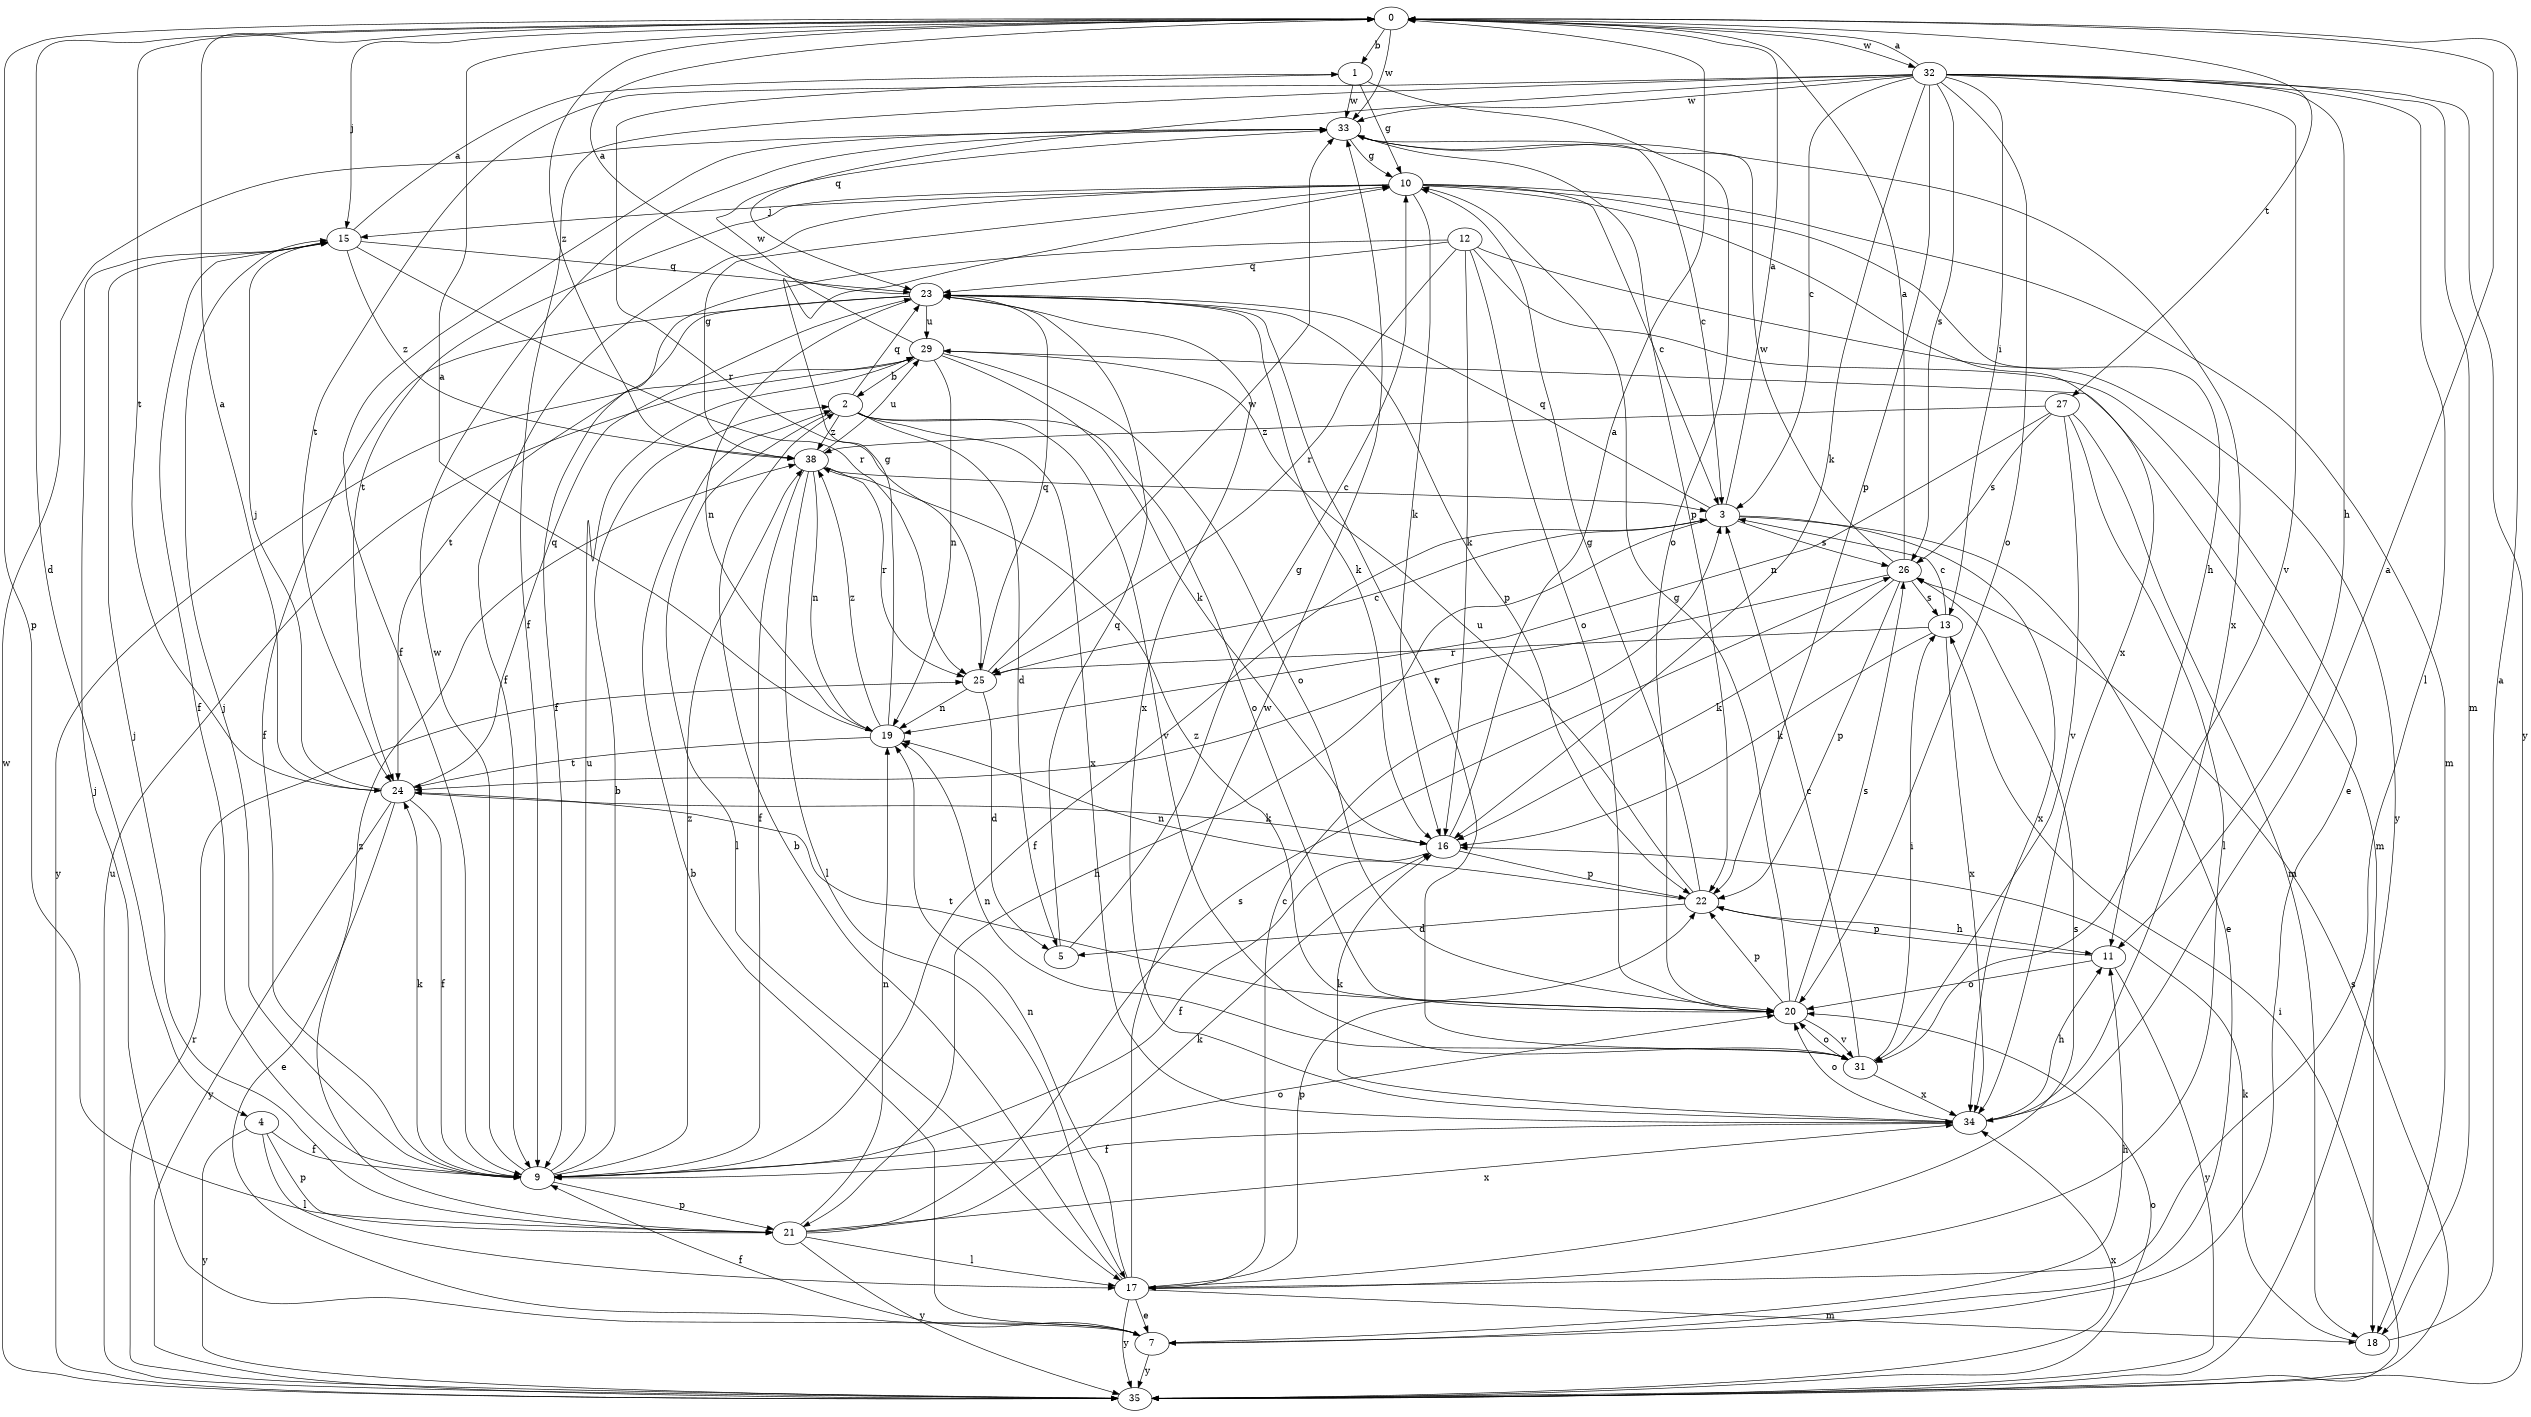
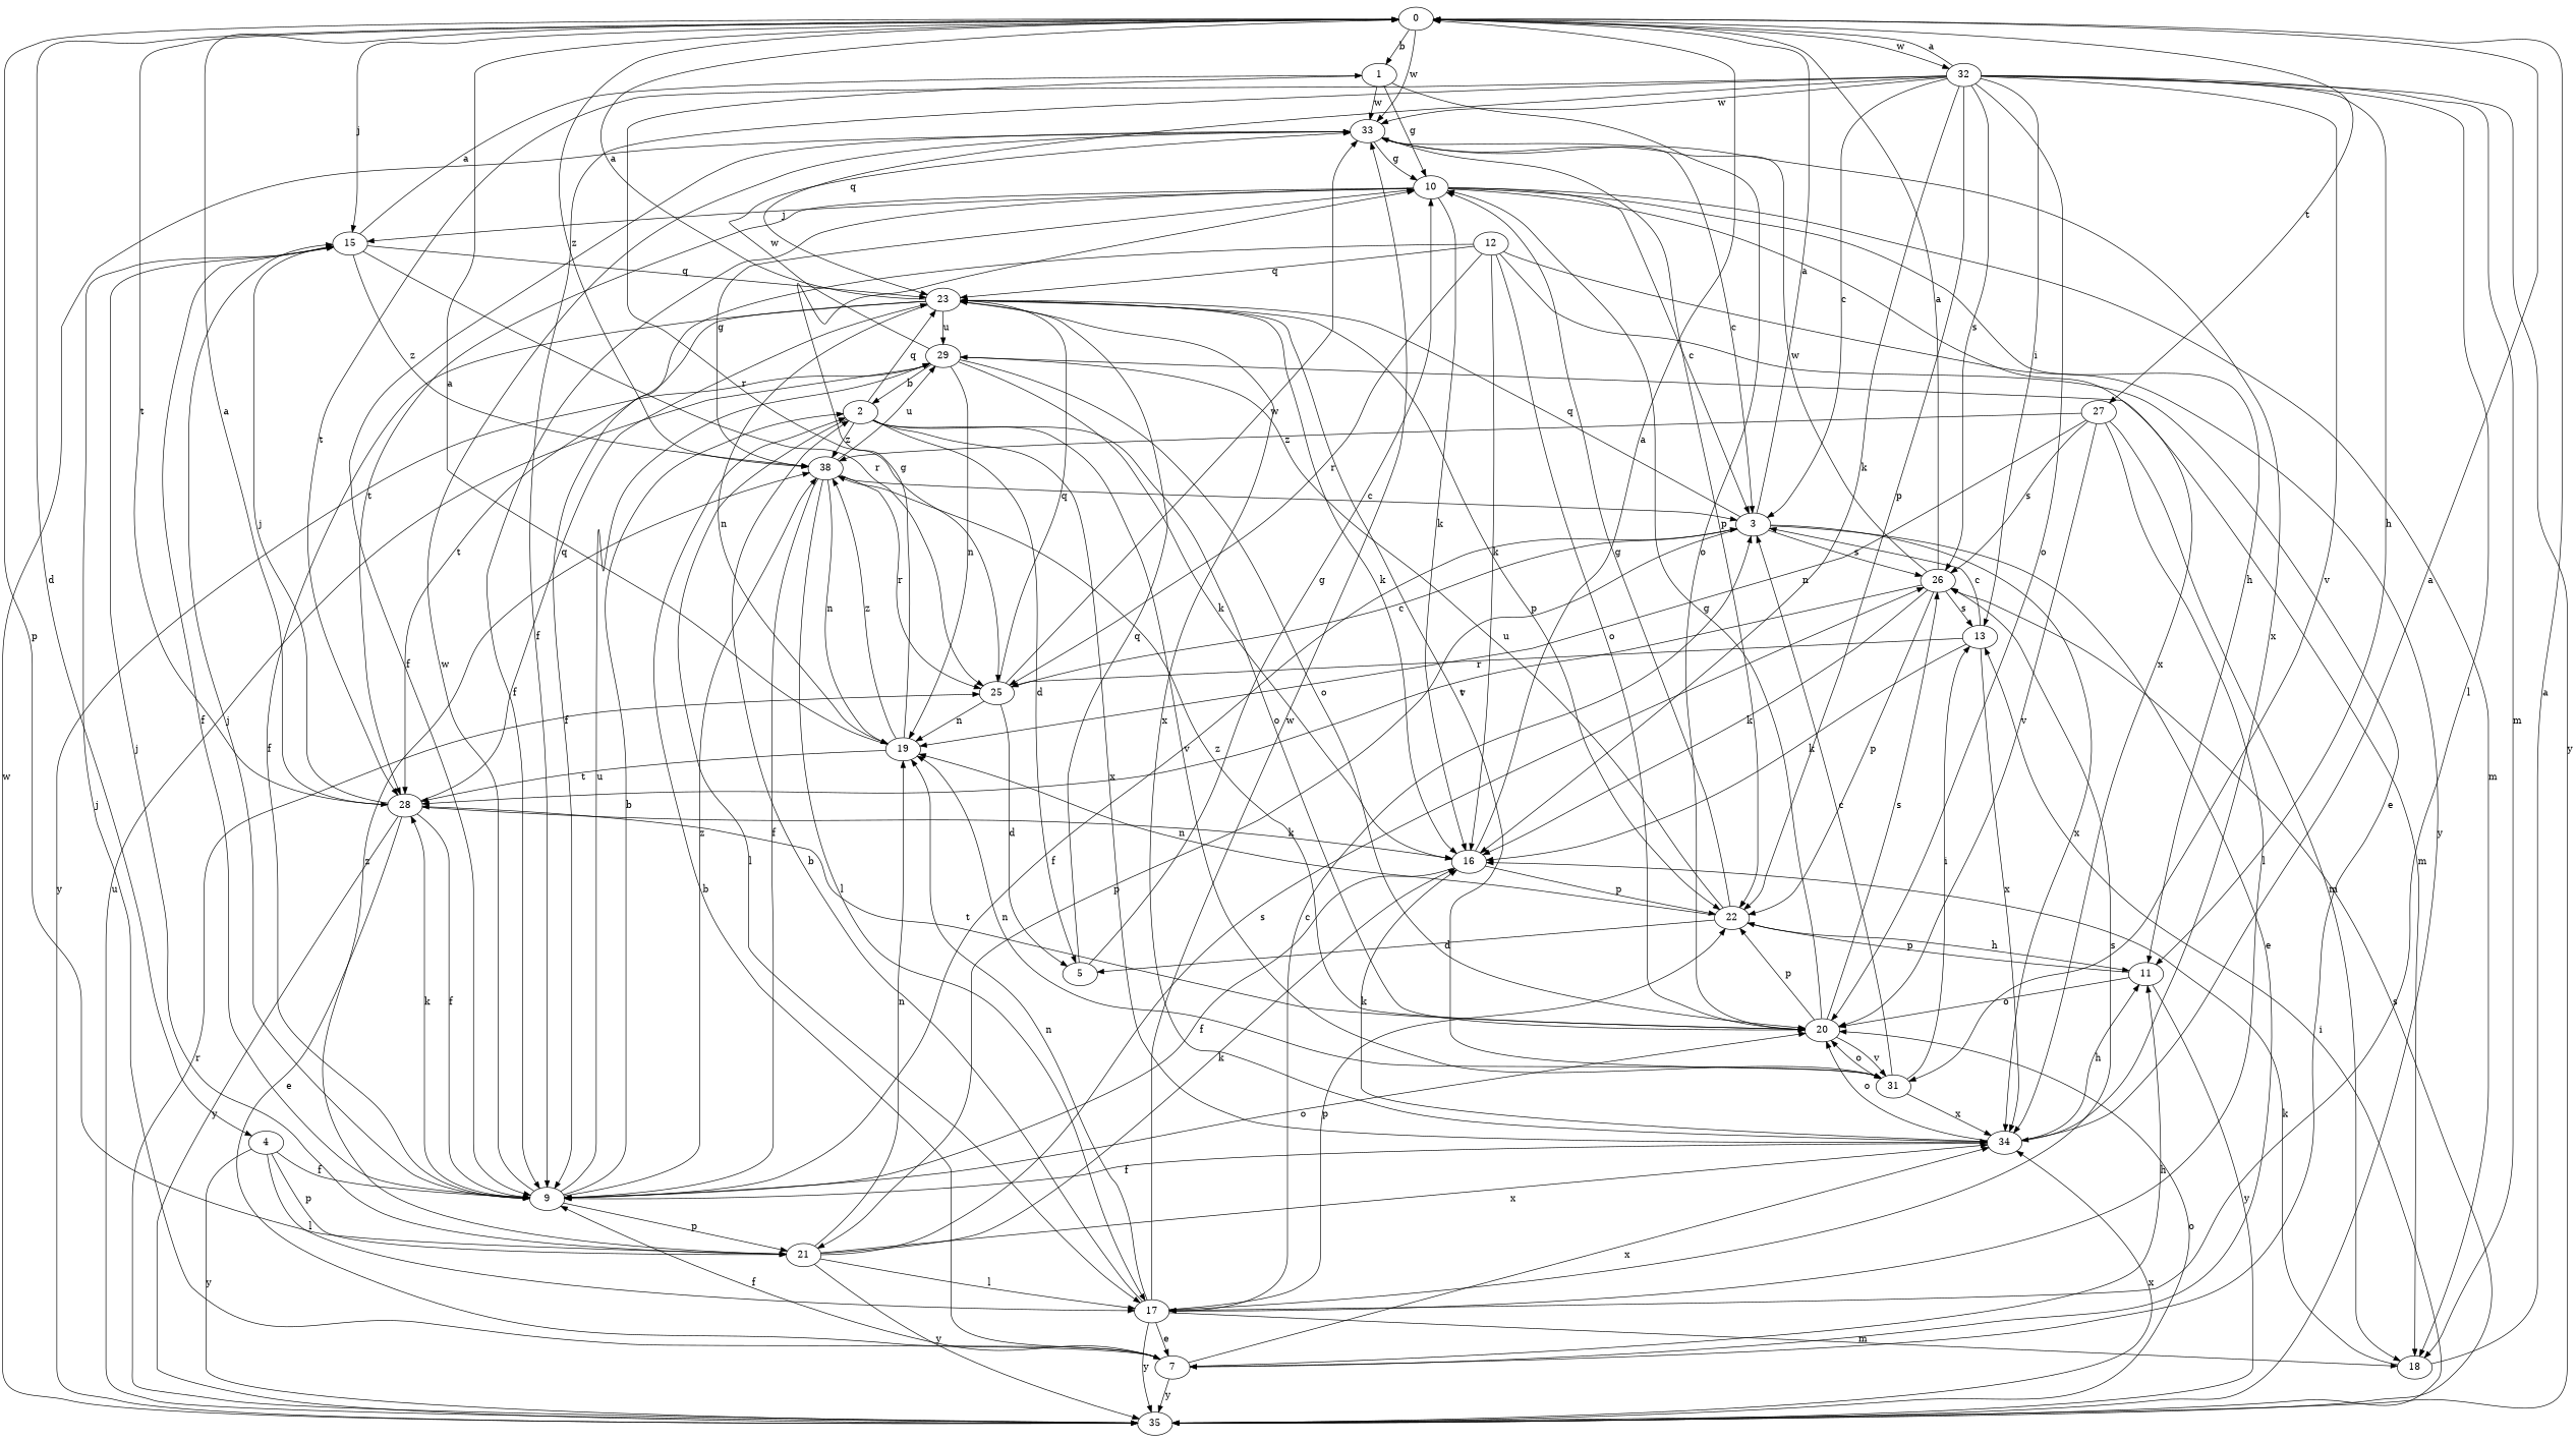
  strict digraph {
    0
    1
    4
    15
    21
    27
-   28 [label=24]
+   28
    32
    33
    38
    10
    20
    25
    17
    9
    35
    12
    23
    7
    16
    34
    26
    19
    31
    18
    3
    11
    22
    13
    29
    5
    2
    0 -> 1 [label=b]
    0 -> 4 [label=d]
    0 -> 15 [label=j]
    0 -> 21 [label=p]
    0 -> 27 [label=t]
    0 -> 28 [label=t]
    0 -> 32 [label=w]
    0 -> 33 [label=w]
    0 -> 38 [label=z]
    1 -> 33 [label=w]
    1 -> 10 [label=g]
    1 -> 20 [label=o]
    1 -> 25 [label=r]
    4 -> 21 [label=p]
    4 -> 17 [label=l]
    4 -> 9 [label=f]
    4 -> 35 [label=y]
    15 -> 1 [label=a]
    15 -> 38 [label=z]
    15 -> 25 [label=r]
    15 -> 9 [label=f]
    15 -> 23 [label=q]
    21 -> 15 [label=j]
    21 -> 38 [label=z]
    21 -> 17 [label=l]
    21 -> 35 [label=y]
    21 -> 16 [label=k]
    21 -> 34 [label=x]
    21 -> 26 [label=s]
    21 -> 19 [label=n]
    27 -> 38 [label=z]
    27 -> 17 [label=l]
    27 -> 26 [label=s]
    27 -> 19 [label=n]
-   27 -> 31 [label=v]
+   27 -> 20 [label=v]
    27 -> 18 [label=m]
    28 -> 0 [label=a]
    28 -> 15 [label=j]
    28 -> 9 [label=f]
    28 -> 35 [label=y]
    28 -> 23 [label=q]
    28 -> 7 [label=e]
    28 -> 16 [label=k]
    32 -> 0 [label=a]
    32 -> 28 [label=t]
    32 -> 33 [label=w]
    32 -> 20 [label=o]
    32 -> 17 [label=l]
    32 -> 9 [label=f]
    32 -> 35 [label=y]
    32 -> 23 [label=q]
    32 -> 16 [label=k]
    32 -> 26 [label=s]
    32 -> 31 [label=v]
    32 -> 18 [label=m]
    32 -> 3 [label=c]
    32 -> 11 [label=h]
    32 -> 22 [label=p]
    32 -> 13 [label=i]
    33 -> 10 [label=g]
    33 -> 9 [label=f]
    33 -> 34 [label=x]
    33 -> 3 [label=c]
    33 -> 22 [label=p]
    38 -> 10 [label=g]
    38 -> 25 [label=r]
    38 -> 17 [label=l]
    38 -> 9 [label=f]
    38 -> 19 [label=n]
    38 -> 3 [label=c]
    38 -> 29 [label=u]
    10 -> 15 [label=j]
    10 -> 28 [label=t]
    10 -> 9 [label=f]
    10 -> 16 [label=k]
    10 -> 34 [label=x]
    10 -> 18 [label=m]
    10 -> 3 [label=c]
    10 -> 11 [label=h]
    20 -> 28 [label=t]
    20 -> 38 [label=z]
    20 -> 10 [label=g]
    20 -> 26 [label=s]
    20 -> 31 [label=v]
    20 -> 22 [label=p]
    25 -> 33 [label=w]
    25 -> 23 [label=q]
    25 -> 19 [label=n]
    25 -> 3 [label=c]
    25 -> 5 [label=d]
    17 -> 33 [label=w]
    17 -> 35 [label=y]
    17 -> 7 [label=e]
    17 -> 26 [label=s]
    17 -> 19 [label=n]
    17 -> 18 [label=m]
    17 -> 3 [label=c]
    17 -> 22 [label=p]
    17 -> 2 [label=b]
    9 -> 15 [label=j]
    9 -> 21 [label=p]
    9 -> 28 [label=k]
    9 -> 33 [label=w]
    9 -> 38 [label=z]
    9 -> 20 [label=o]
    9 -> 29 [label=u]
    9 -> 2 [label=b]
    35 -> 33 [label=w]
    35 -> 20 [label=o]
    35 -> 25 [label=r]
    35 -> 34 [label=x]
    35 -> 26 [label=s]
    35 -> 13 [label=i]
    35 -> 29 [label=u]
    12 -> 20 [label=o]
    12 -> 25 [label=r]
    12 -> 9 [label=f]
    12 -> 35 [label=y]
    12 -> 23 [label=q]
    12 -> 7 [label=e]
    12 -> 16 [label=k]
    23 -> 0 [label=a]
    23 -> 28 [label=t]
    23 -> 9 [label=f]
    23 -> 16 [label=k]
    23 -> 34 [label=x]
    23 -> 19 [label=n]
    23 -> 31 [label=v]
    23 -> 22 [label=p]
    23 -> 29 [label=u]
    7 -> 15 [label=j]
    7 -> 9 [label=f]
    7 -> 35 [label=y]
+   7 -> 34 [label=x]
    7 -> 11 [label=h]
    7 -> 2 [label=b]
    16 -> 0 [label=a]
    16 -> 9 [label=f]
    16 -> 22 [label=p]
    34 -> 0 [label=a]
    34 -> 20 [label=o]
    34 -> 9 [label=f]
    34 -> 16 [label=k]
    34 -> 11 [label=h]
    26 -> 0 [label=a]
    26 -> 28 [label=t]
    26 -> 33 [label=w]
    26 -> 16 [label=k]
    26 -> 22 [label=p]
    26 -> 13 [label=s]
    19 -> 0 [label=a]
    19 -> 28 [label=t]
    19 -> 38 [label=z]
    19 -> 10 [label=g]
    31 -> 20 [label=o]
    31 -> 34 [label=x]
    31 -> 19 [label=n]
    31 -> 3 [label=c]
    31 -> 13 [label=i]
    18 -> 0 [label=a]
    18 -> 16 [label=k]
    3 -> 0 [label=a]
-   3 -> 21 [label=h]
+   3 -> 21 [label=p]
    3 -> 9 [label=f]
    3 -> 23 [label=q]
    3 -> 7 [label=e]
    3 -> 34 [label=x]
    3 -> 26 [label=s]
    11 -> 20 [label=o]
    11 -> 35 [label=y]
    11 -> 22 [label=p]
    22 -> 10 [label=g]
    22 -> 19 [label=n]
    22 -> 11 [label=h]
    22 -> 29 [label=u]
    22 -> 5 [label=d]
    13 -> 25 [label=r]
    13 -> 16 [label=k]
    13 -> 34 [label=x]
    13 -> 3 [label=c]
    29 -> 33 [label=w]
    29 -> 20 [label=o]
    29 -> 35 [label=y]
    29 -> 16 [label=k]
    29 -> 19 [label=n]
    29 -> 18 [label=m]
    29 -> 2 [label=b]
    5 -> 10 [label=g]
    5 -> 23 [label=q]
    2 -> 38 [label=z]
    2 -> 20 [label=o]
    2 -> 17 [label=l]
    2 -> 23 [label=q]
    2 -> 34 [label=x]
    2 -> 31 [label=v]
    2 -> 5 [label=d]
  }
